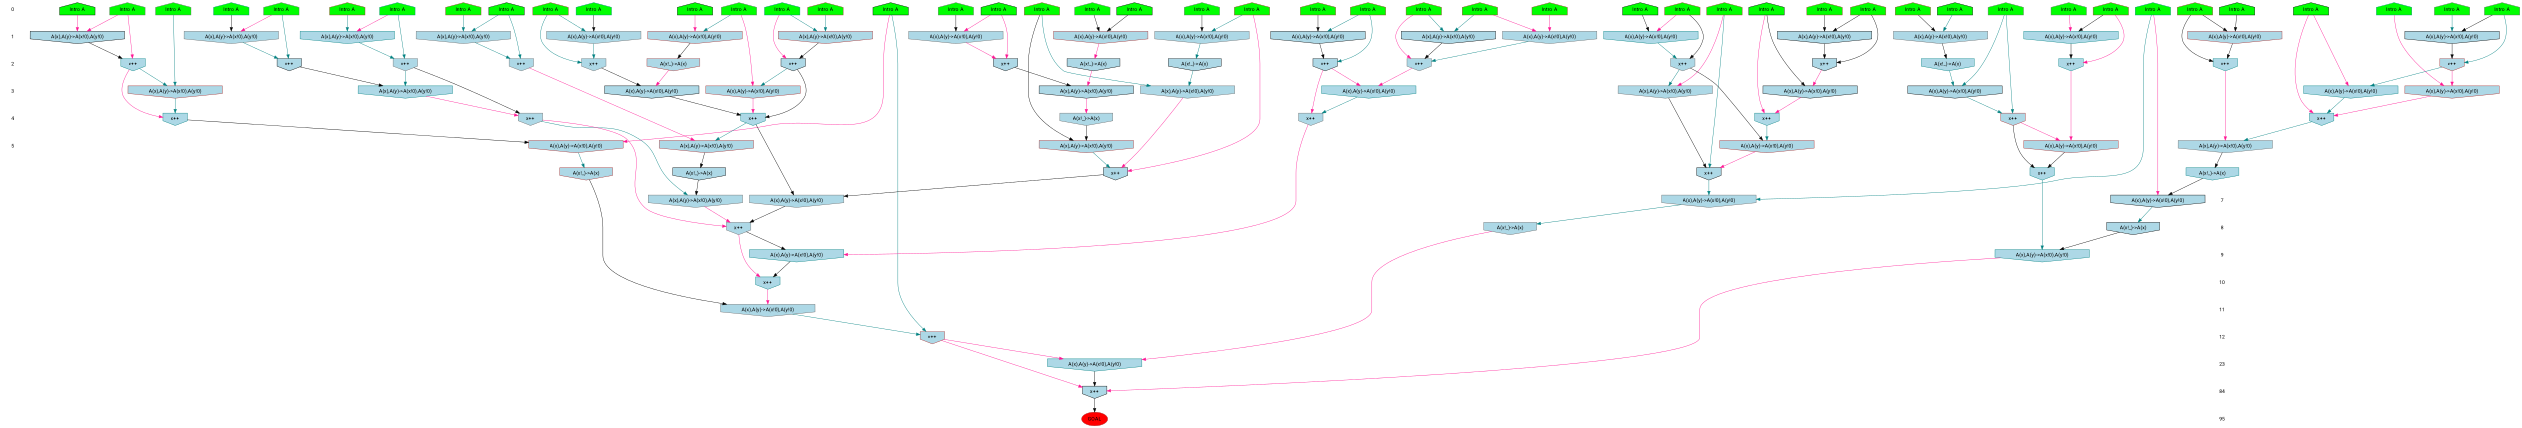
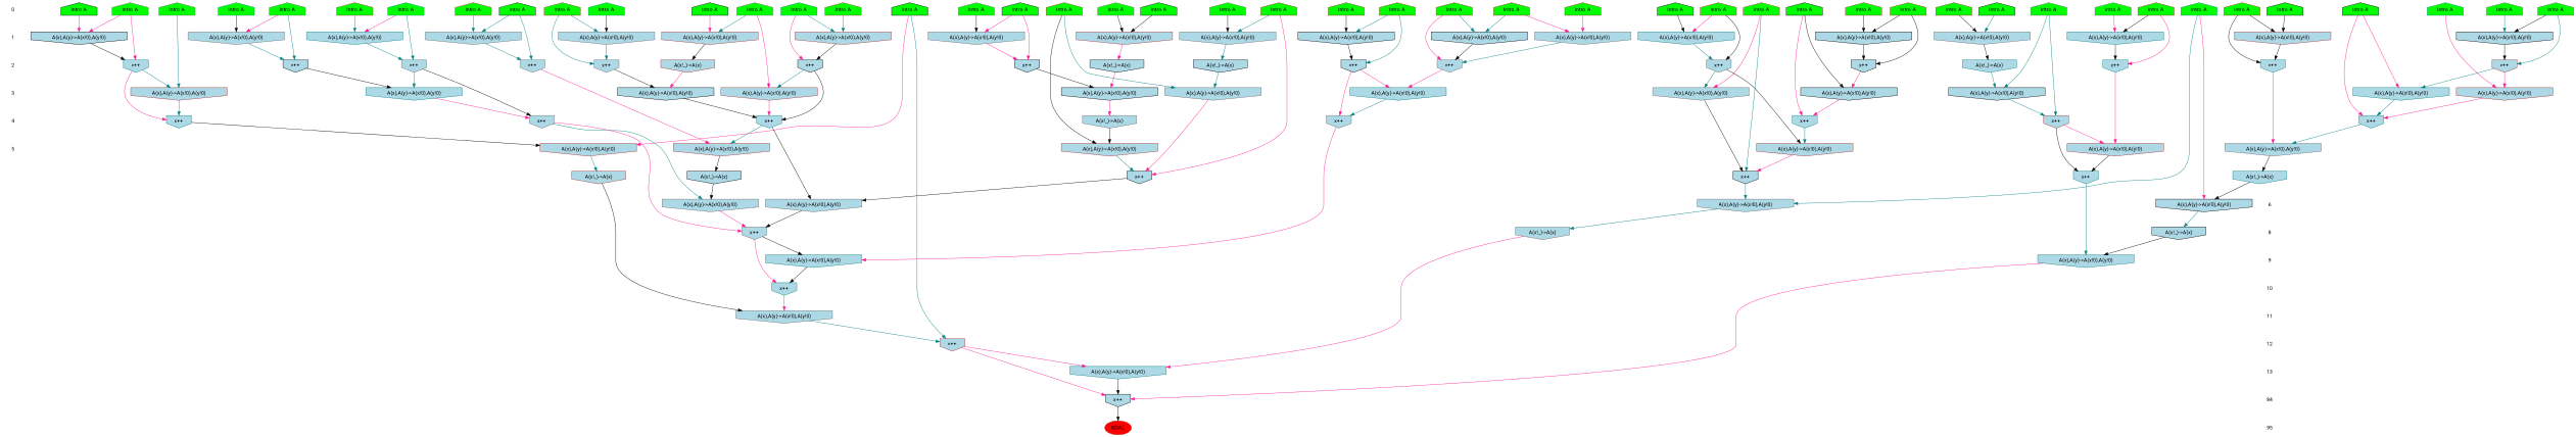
  digraph {
    fontname=Roboto
    ranksep=.5
    node [color=gray40 fontname=Roboto shape=invhouse fillcolor=lightblue style=filled]
    edge [fontname=Roboto color=teal]
    0 [shape=plaintext fillcolor="" style=""]
    n2 [color=brown fillcolor=green label="Intro A" shape=house]
    n3 [color=teal fillcolor=green label="Intro A" shape=house]
    n4 [color=brown fillcolor=green label="Intro A" shape=house]
    n5 [color=black fillcolor=green label="Intro A" shape=house]
    n6 [fillcolor=green label="Intro A" shape=house]
    n7 [fillcolor=green label="Intro A" shape=house]
    n8 [color=brown fillcolor=green label="Intro A" shape=house]
    n9 [color=black fillcolor=green label="Intro A" shape=house]
    n10 [color=black fillcolor=green label="Intro A" shape=house]
    n11 [color=brown fillcolor=green label="Intro A" shape=house]
    n12 [color=brown fillcolor=green label="Intro A" shape=house]
    n13 [color=brown fillcolor=green label="Intro A" shape=house]
    n14 [color=black fillcolor=green label="Intro A" shape=house]
    n15 [color=black fillcolor=green label="Intro A" shape=house]
    n16 [fillcolor=green label="Intro A" shape=house]
    n17 [color=black fillcolor=green label="Intro A" shape=house]
    n18 [color=black fillcolor=green label="Intro A" shape=house]
    n19 [color=teal fillcolor=green label="Intro A" shape=house]
    n20 [color=brown fillcolor=green label="Intro A" shape=house]
    n21 [color=brown fillcolor=green label="Intro A" shape=house]
    n22 [color=black fillcolor=green label="Intro A" shape=house]
    n23 [color=black fillcolor=green label="Intro A" shape=house]
    n24 [color=brown fillcolor=green label="Intro A" shape=house]
    n25 [color=black fillcolor=green label="Intro A" shape=house]
    n26 [color=brown fillcolor=green label="Intro A" shape=house]
    n27 [color=teal fillcolor=green label="Intro A" shape=house]
    n28 [color=brown fillcolor=green label="Intro A" shape=house]
    n29 [color=black fillcolor=green label="Intro A" shape=house]
    n30 [fillcolor=green label="Intro A" shape=house]
    n31 [color=teal fillcolor=green label="Intro A" shape=house]
    n32 [color=brown fillcolor=green label="Intro A" shape=house]
    n33 [color=teal fillcolor=green label="Intro A" shape=house]
    n34 [color=brown fillcolor=green label="Intro A" shape=house]
    n35 [fillcolor=green label="Intro A" shape=house]
    n36 [fillcolor=green label="Intro A" shape=house]
    n37 [color=brown fillcolor=green label="Intro A" shape=house]
    n38 [color=brown fillcolor=green label="Intro A" shape=house]
    n39 [color=brown fillcolor=green label="Intro A" shape=house]
    n40 [fillcolor=green label="Intro A" shape=house]
    n41 [fillcolor=green label="Intro A" shape=house]
    n42 [color=brown fillcolor=green label="Intro A" shape=house]
    n43 [color=brown fillcolor=green label="Intro A" shape=house]
    n44 [fillcolor=green label="Intro A" shape=house]
    n45 [fillcolor=green label="Intro A" shape=house]
    n46 [color=teal fillcolor=green label="Intro A" shape=house]
    n47 [fillcolor=green label="Intro A" shape=house]
    1 [shape=plaintext fillcolor="" style=""]
    n49 [label="A(x),A(y)->A(x!0),A(y!0)"]
    n50 [label="A(x),A(y)->A(x!0),A(y!0)"]
    n51 [label="A(x),A(y)->A(x!0),A(y!0)"]
    n52 [color=brown label="A(x),A(y)->A(x!0),A(y!0)"]
    n53 [color=black label="A(x),A(y)->A(x!0),A(y!0)"]
    n54 [label="A(x),A(y)->A(x!0),A(y!0)"]
    n55 [label="A(x),A(y)->A(x!0),A(y!0)"]
    n56 [color=brown label="A(x),A(y)->A(x!0),A(y!0)"]
    n57 [color=teal label="A(x),A(y)->A(x!0),A(y!0)"]
    n58 [color=black label="A(x),A(y)->A(x!0),A(y!0)"]
    n59 [color=black label="A(x),A(y)->A(x!0),A(y!0)"]
    n60 [color=brown label="A(x),A(y)->A(x!0),A(y!0)"]
    n61 [color=black label="A(x),A(y)->A(x!0),A(y!0)"]
    n62 [label="A(x),A(y)->A(x!0),A(y!0)"]
    n63 [color=teal label="A(x),A(y)->A(x!0),A(y!0)"]
    n64 [color=black label="A(x),A(y)->A(x!0),A(y!0)"]
    n65 [color=teal label="A(x),A(y)->A(x!0),A(y!0)"]
    n66 [color=brown label="A(x),A(y)->A(x!0),A(y!0)"]
    n67 [label="A(x),A(y)->A(x!0),A(y!0)"]
    2 [shape=plaintext fillcolor="" style=""]
    n69 [color=black label="x++"]
    n70 [color=black label="x++"]
    n71 [color=teal label="A(x!_)->A(x)"]
    n72 [color=brown label="x++"]
    n73 [label="x++"]
    n74 [color=teal label="x++"]
    n75 [color=black label="x++"]
    n76 [color=teal label="x++"]
    n77 [color=brown label="A(x!_)->A(x)"]
    n78 [label="x++"]
    n79 [color=teal label="x++"]
    n80 [color=black label="A(x!_)->A(x)"]
    n81 [label="x++"]
    n82 [color=black label="x++"]
    n83 [color=black label="A(x!_)->A(x)"]
    n84 [label="x++"]
    n85 [label="x++"]
    n86 [color=black label="x++"]
    3 [color=brown shape=plaintext fillcolor="" style=""]
    n88 [color=brown label="A(x),A(y)->A(x!0),A(y!0)"]
    n89 [color=brown label="A(x),A(y)->A(x!0),A(y!0)"]
    n90 [color=black label="A(x),A(y)->A(x!0),A(y!0)"]
    n91 [color=black label="A(x),A(y)->A(x!0),A(y!0)"]
    n92 [color=teal label="A(x),A(y)->A(x!0),A(y!0)"]
    n93 [color=black label="A(x),A(y)->A(x!0),A(y!0)"]
    n94 [label="A(x),A(y)->A(x!0),A(y!0)"]
    n95 [label="A(x),A(y)->A(x!0),A(y!0)"]
    n96 [color=teal label="A(x),A(y)->A(x!0),A(y!0)"]
    n97 [color=teal label="A(x),A(y)->A(x!0),A(y!0)"]
    n98 [color=black label="A(x),A(y)->A(x!0),A(y!0)"]
    n99 [color=brown label="A(x),A(y)->A(x!0),A(y!0)"]
    4 [color=brown shape=plaintext fillcolor="" style=""]
    n101 [color=teal label="x++"]
    n102 [color=brown label="x++"]
    n103 [color=teal label="x++"]
    n104 [color=teal label="x++"]
    n105 [label="x++"]
    n106 [label="x++"]
    n107 [label="A(x!_)->A(x)"]
    n108 [color=teal label="x++"]
    5 [shape=plaintext fillcolor="" style=""]
    n110 [color=brown label="A(x),A(y)->A(x!0),A(y!0)"]
    n111 [color=brown label="A(x),A(y)->A(x!0),A(y!0)"]
    n112 [label="A(x),A(y)->A(x!0),A(y!0)"]
    n113 [color=brown label="A(x),A(y)->A(x!0),A(y!0)"]
    n114 [color=brown label="A(x),A(y)->A(x!0),A(y!0)"]
    n115 [color=brown label="A(x),A(y)->A(x!0),A(y!0)"]
    n116 [color=black label="x++"]
    n117 [color=teal label="A(x!_)->A(x)"]
    n118 [color=teal label="x++"]
    n119 [color=black label="A(x!_)->A(x)"]
    n120 [color=black label="x++"]
    n121 [color=brown label="A(x!_)->A(x)"]
-   7 [color=black shape=plaintext fillcolor="" style=""]
+   7 [color=black shape=plaintext label=6 fillcolor="" style=""]
    n123 [color=black label="A(x),A(y)->A(x!0),A(y!0)"]
    n124 [label="A(x),A(y)->A(x!0),A(y!0)"]
    n125 [label="A(x),A(y)->A(x!0),A(y!0)"]
    n126 [label="A(x),A(y)->A(x!0),A(y!0)"]
    8 [shape=plaintext fillcolor="" style=""]
    n128 [color=black label="A(x!_)->A(x)"]
    n129 [label="x++"]
    n130 [label="A(x!_)->A(x)"]
    9 [color=black shape=plaintext fillcolor="" style=""]
    n132 [color=teal label="A(x),A(y)->A(x!0),A(y!0)"]
    n133 [color=teal label="A(x),A(y)->A(x!0),A(y!0)"]
    10 [color=teal shape=plaintext fillcolor="" style=""]
    n135 [color=teal label="x++"]
    11 [color=black shape=plaintext fillcolor="" style=""]
    n137 [label="A(x),A(y)->A(x!0),A(y!0)"]
    12 [color=black shape=plaintext fillcolor="" style=""]
    n139 [color=brown label="x++"]
-   13 [color=teal shape=plaintext label=23 fillcolor="" style=""]
+   13 [color=teal shape=plaintext fillcolor="" style=""]
    n141 [color=teal label="A(x),A(y)->A(x!0),A(y!0)"]
    n142 [color=teal label=84 shape=plaintext fillcolor="" style=""]
    n143 [color=black label="x++"]
    n144 [color=teal label=95 shape=plaintext fillcolor="" style=""]
    n145 [color=brown fillcolor=red label=GOAL shape=""]
    subgraph sub_1 {
      rank=same
      0
      n2
      n3
      n4
      n5
      n6
      n7
      n8
      n9
      n10
      n11
      n12
      n13
      n14
      n15
      n16
      n17
      n18
      n19
      n20
      n21
      n22
      n23
      n24
      n25
      n26
      n27
      n28
      n29
      n30
      n31
      n32
      n33
      n34
      n35
      n36
      n37
      n38
      n39
      n40
      n41
      n42
      n43
      n44
      n45
      n46
      n47
    }
    subgraph sub_2 {
      rank=same
      1
      n49
      n50
      n51
      n52
      n53
      n54
      n55
      n56
      n57
      n58
      n59
      n60
      n61
      n62
      n63
      n64
      n65
      n66
      n67
    }
    subgraph sub_3 {
      rank=same
      2
      n69
      n70
      n71
      n72
      n73
      n74
      n75
      n76
      n77
      n78
      n79
      n80
      n81
      n82
      n83
      n84
      n85
      n86
    }
    subgraph sub_4 {
      rank=same
      3
      n88
      n89
      n90
      n91
      n92
      n93
      n94
      n95
      n96
      n97
      n98
      n99
    }
    subgraph sub_5 {
      rank=same
      4
      n101
      n102
      n103
      n104
      n105
      n106
      n107
      n108
    }
    subgraph sub_6 {
      rank=same
      5
      n110
      n111
      n112
      n113
      n114
      n115
    }
    subgraph sub_7 {
      rank=same
      n116
      n117
      n118
      n119
      n120
      n121
    }
    subgraph sub_8 {
      rank=same
      7
      n123
      n124
      n125
      n126
    }
    subgraph sub_9 {
      rank=same
      8
      n128
      n129
      n130
    }
    subgraph sub_10 {
      rank=same
      9
      n132
      n133
    }
    subgraph sub_11 {
      rank=same
      10
      n135
    }
    subgraph sub_12 {
      rank=same
      11
      n137
    }
    subgraph sub_13 {
      rank=same
      12
      n139
    }
    subgraph sub_14 {
      rank=same
      13
      n141
    }
    subgraph sub_15 {
      rank=same
      n142
      n143
    }
    subgraph sub_16 {
      rank=same
      n144
      n145
    }
    0 -> 1 [style=invis color=""]
    n2 -> n61
    n2 -> n86
    n3 -> n57 [color=deeppink]
    n3 -> n78
    n4 -> n51
    n4 -> n81
    n5 -> n62 [color=deeppink]
    n5 -> n75 [color=deeppink]
    n6 -> n60
    n6 -> n88 [color=deeppink]
    n7 -> n90
    n7 -> n102
    n8 -> n56 [color=black]
    n8 -> n76 [color=black]
    n9 -> n65 [color=black]
    n10 -> n60 [color=deeppink]
    n11 -> n53 [color=black]
    n11 -> n70 [color=black]
    n12 -> n55 [color=black]
    n13 -> n65 [color=deeppink]
    n13 -> n84 [color=black]
    n14 -> n115 [color=deeppink]
    n14 -> n139
    n15 -> n66 [color=black]
    n16 -> n66 [color=black]
    n17 -> n55
    n18 -> n56 [color=black]
    n19 -> n123 [color=deeppink]
    n19 -> n126
    n20 -> n63 [color=black]
    n20 -> n74 [color=deeppink]
    n21 -> n61 [color=black]
    n22 -> n67
    n22 -> n85
    n23 -> n91 [color=black]
    n23 -> n103 [color=deeppink]
    n24 -> n50
    n24 -> n120 [color=deeppink]
    n25 -> n64 [color=deeppink]
    n26 -> n59
    n26 -> n73 [color=deeppink]
    n27 -> n89 [color=deeppink]
    n28 -> n57
    n29 -> n92 [color=deeppink]
    n29 -> n101 [color=deeppink]
    n30 -> n49 [color=deeppink]
    n30 -> n82
    n31 -> n49 [color=black]
    n32 -> n54 [color=deeppink]
    n32 -> n59
    n33 -> n51 [color=black]
    n34 -> n95 [color=deeppink]
    n34 -> n116
    n35 -> n63 [color=deeppink]
    n36 -> n62 [color=black]
    n37 -> n53 [color=black]
    n38 -> n54 [color=deeppink]
    n39 -> n52
    n40 -> n99
    n41 -> n58
    n42 -> n94
    n42 -> n114 [color=black]
    n43 -> n67
    n44 -> n64 [color=deeppink]
    n44 -> n79 [color=deeppink]
    n45 -> n58 [color=black]
    n45 -> n72
    n46 -> n52
    n46 -> n69 [color=deeppink]
    n47 -> n50 [color=black]
    1 -> 2 [style=invis color=""]
    n49 -> n82
    n50 -> n80
    n51 -> n81
    n52 -> n69 [color=black]
    n53 -> n70 [color=black]
    n54 -> n73
    n55 -> n71 [color=black]
    n56 -> n76 [color=black]
    n57 -> n78
    n58 -> n72 [color=black]
    n59 -> n73 [color=black]
    n60 -> n77 [color=black]
    n61 -> n86 [color=black]
    n62 -> n75 [color=deeppink]
    n63 -> n74 [color=black]
    n64 -> n79 [color=black]
    n65 -> n84
    n66 -> n83 [color=deeppink]
    n67 -> n85
    2 -> 3 [style=invis color=""]
    n69 -> n88
    n69 -> n104 [color=black]
    n70 -> n91 [color=deeppink]
    n71 -> n90
    n72 -> n89 [color=deeppink]
    n72 -> n92
    n73 -> n96 [color=deeppink]
    n74 -> n111 [color=deeppink]
    n75 -> n98 [color=black]
    n76 -> n112 [color=deeppink]
    n77 -> n93 [color=deeppink]
    n78 -> n97
    n78 -> n105 [color=black]
    n79 -> n99
    n79 -> n108 [color=deeppink]
    n80 -> n94
    n81 -> n93 [color=black]
    n82 -> n97 [color=black]
    n83 -> n98 [color=deeppink]
    n84 -> n95
    n84 -> n110 [color=black]
    n85 -> n113 [color=deeppink]
    n86 -> n96 [color=deeppink]
    n86 -> n106 [color=deeppink]
    3 -> 4 [style=invis color=""]
    n88 -> n104 [color=deeppink]
    n89 -> n101 [color=deeppink]
    n90 -> n102
    n91 -> n103 [color=deeppink]
    n92 -> n101
    n93 -> n104 [color=black]
    n94 -> n120 [color=deeppink]
    n95 -> n116 [color=black]
    n96 -> n106
    n97 -> n105 [color=deeppink]
    n98 -> n107 [color=deeppink]
    n99 -> n108
    4 -> 5 [style=invis color=""]
    n101 -> n112
    n102 -> n111 [color=deeppink]
    n102 -> n118 [color=black]
    n103 -> n110
    n104 -> n113
    n104 -> n125 [color=black]
    n105 -> n124
    n105 -> n129 [color=deeppink]
    n106 -> n132 [color=deeppink]
    n107 -> n114 [color=black]
    n108 -> n115 [color=black]
    n110 -> n116 [color=deeppink]
    n111 -> n118 [color=black]
    n112 -> n117 [color=black]
    n113 -> n119 [color=black]
    n114 -> n120
    n115 -> n121
    n116 -> n126
    n117 -> n123 [color=black]
    n118 -> n133
    n119 -> n124 [color=black]
    n120 -> n125 [color=black]
    n121 -> n137 [color=black]
    7 -> 8 [style=invis color=""]
    n123 -> n128
    n124 -> n129 [color=deeppink]
    n125 -> n129 [color=black]
    n126 -> n130
    8 -> 9 [style=invis color=""]
    n128 -> n133 [color=black]
    n129 -> n132 [color=black]
    n129 -> n135 [color=deeppink]
    n130 -> n141 [color=deeppink]
    9 -> 10 [style=invis color=""]
    n132 -> n135 [color=black]
    n133 -> n143 [color=deeppink]
    10 -> 11 [style=invis color=""]
    n135 -> n137 [color=deeppink]
    11 -> 12 [style=invis color=""]
    n137 -> n139
    12 -> 13 [style=invis color=""]
    n139 -> n141 [color=deeppink]
    n139 -> n143 [color=deeppink]
    13 -> n142 [style=invis color=""]
    n141 -> n143 [color=black]
    n142 -> n144 [style=invis color=""]
    n143 -> n145 [color=black]
  }
